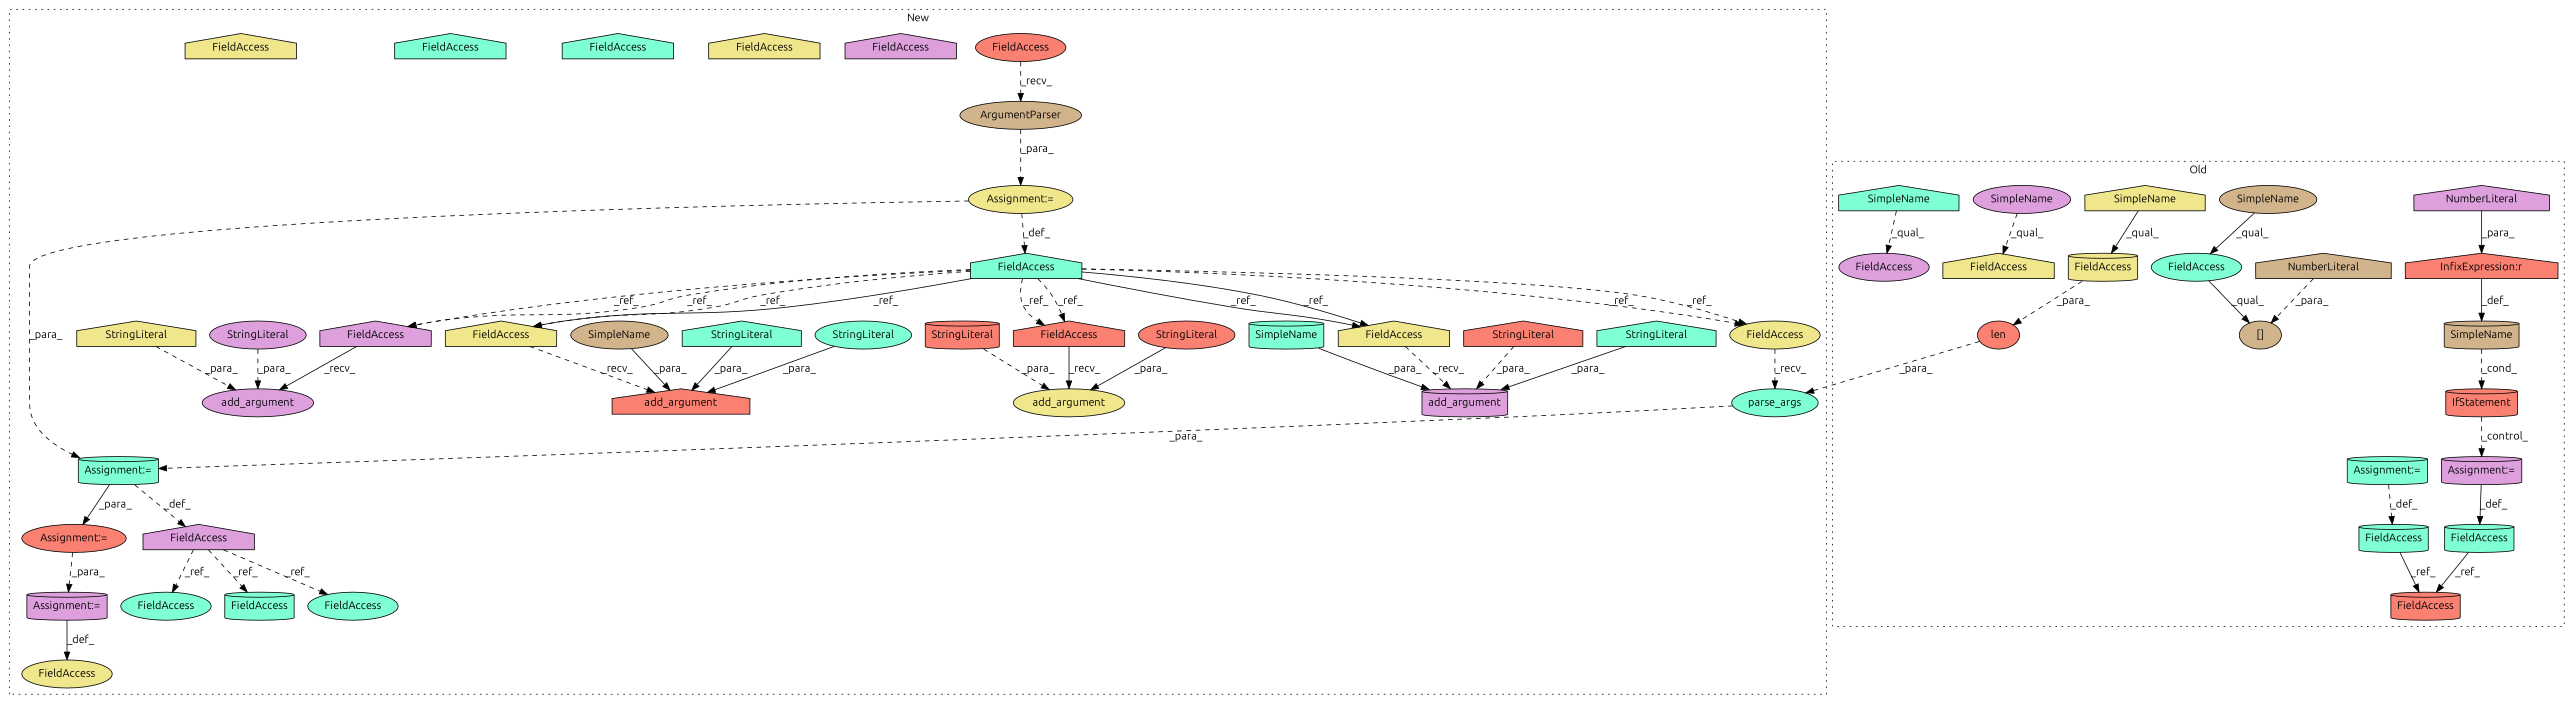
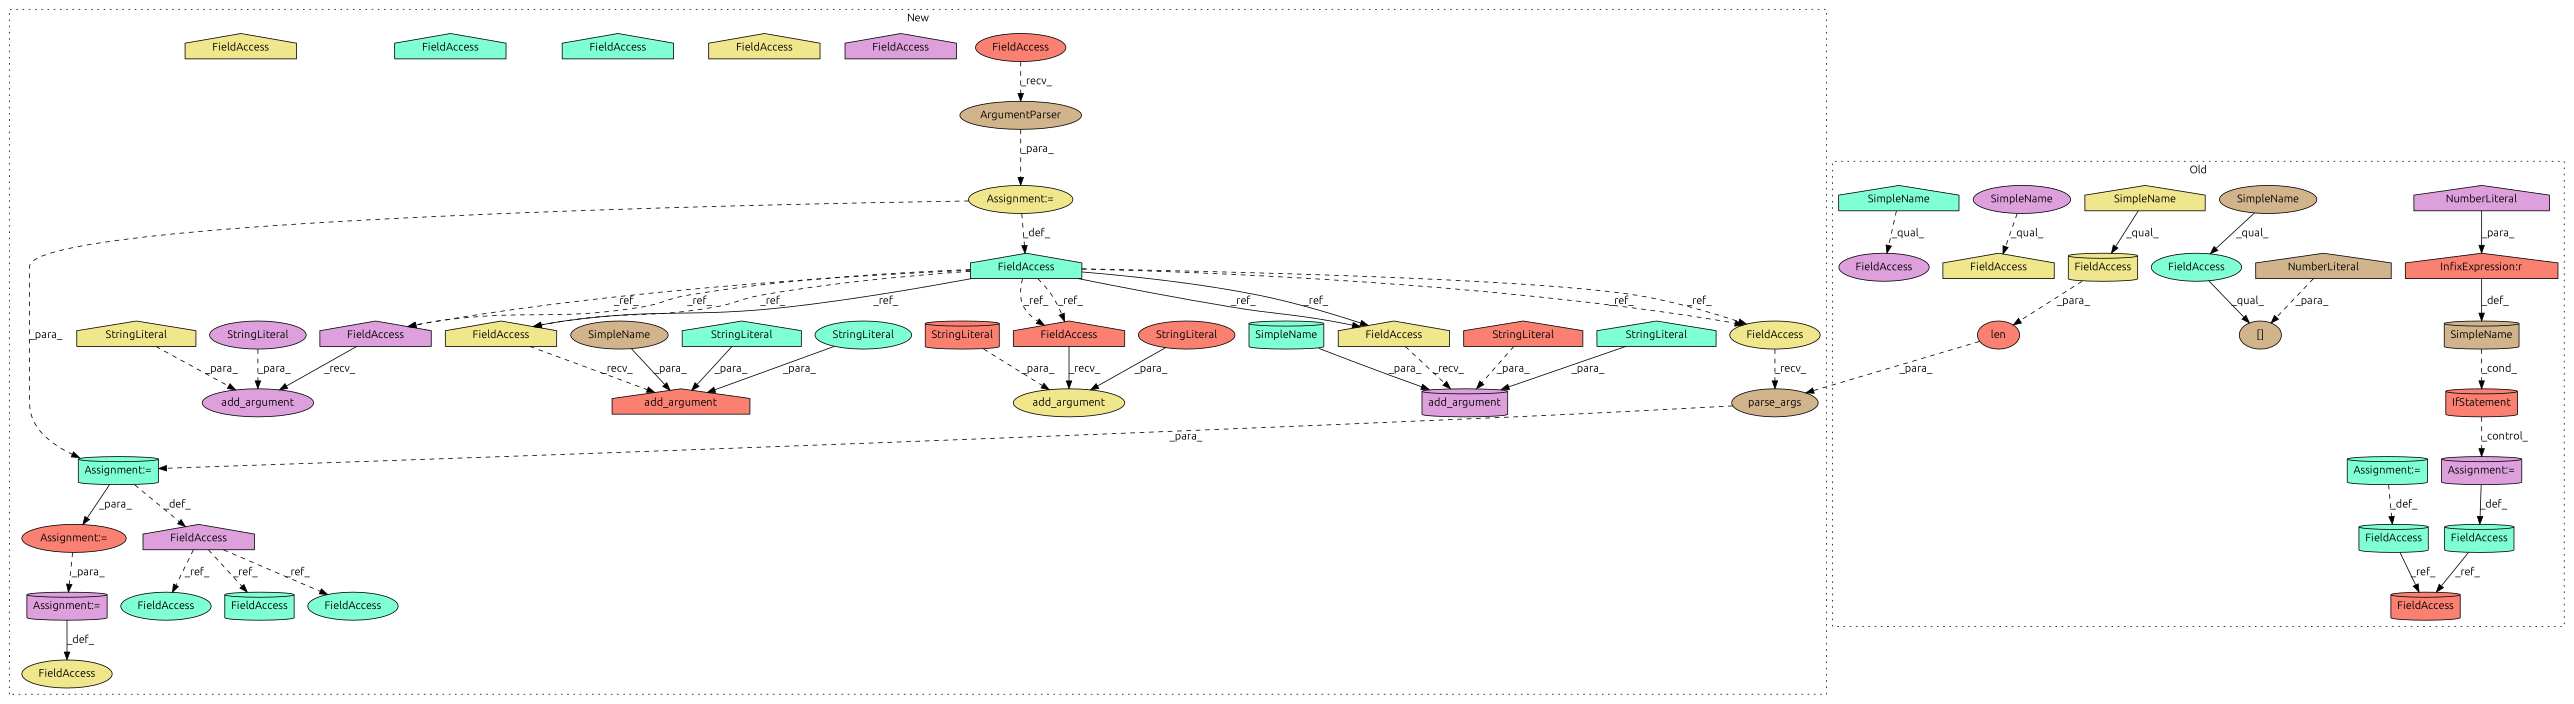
  digraph {
    fontname=Ubuntu
    node [a=22 fillcolor=aquamarine fontname=Ubuntu l=6 s=2111 shape=house style=filled]
    edge [fontname=Ubuntu style=dashed]
    n1 [a=32 fillcolor=salmon l="4,1" label=len s="2149,2161" shape=ellipse]
    n2 [a=27 fillcolor=salmon l=3 label="InfixExpression:r" s=2162]
    n3 [a=34 fillcolor=plum l=1 label=NumberLiteral s=2165]
    n4 [a=25 fillcolor=salmon l="4,2" label=IfStatement s="2145,2166" shape=cylinder]
    n5 [fillcolor=khaki l=8 label=FieldAccess s=2153 shape=cylinder]
    n6 [fillcolor=plum l=8 label=FieldAccess s=2073 shape=ellipse]
    n7 [l=8 label=FieldAccess s=2186 shape=ellipse]
    n8 [a=2 fillcolor=tan l="9,1" label="[]" s="2186,2196" shape=ellipse]
    n9 [a=34 fillcolor=tan l=1 label=NumberLiteral s=2195]
    n10 [fillcolor=khaki l=8 label=FieldAccess]
    n11 [a=42 fillcolor=tan label=SimpleName shape=cylinder l="" s=""]
    n12 [a=7 fillcolor=plum l=1 label="Assignment:=" s=2181 shape=cylinder]
    n13 [l=3 label=FieldAccess s=2178 shape=cylinder]
    n14 [fillcolor=salmon l=3 label=FieldAccess s=2372 shape=cylinder]
    n15 [l=3 label=FieldAccess s=2131 shape=cylinder]
    n16 [a=7 l=1 label="Assignment:=" s=2134 shape=cylinder]
    n17 [a=42 fillcolor=tan l=3 label=SimpleName s=2186 shape=ellipse]
    n18 [a=42 fillcolor=khaki l=3 label=SimpleName s=2153]
    n19 [a=42 fillcolor=plum l=3 label=SimpleName shape=ellipse]
    n20 [a=42 l=3 label=SimpleName s=2073]
-   n21 [a=32 l=12 label=parse_args s=2496 shape=ellipse]
+   n21 [a=32 fillcolor=tan l=12 label=parse_args s=2496 shape=ellipse]
    n22 [a=7 l=1 label="Assignment:=" s=2488 shape=cylinder]
    n23 [a=7 fillcolor=khaki l=1 label="Assignment:=" s=2117 shape=ellipse]
    n24 [a=32 fillcolor=tan l=16 label=ArgumentParser s=2127 shape=ellipse]
    n25 [a=32 fillcolor=plum l="13,1" label=add_argument s="2386,2475" shape=cylinder]
    n26 [a=45 l=7 label=StringLiteral s=2399]
    n27 [a=45 fillcolor=salmon l=61 label=StringLiteral s=2414]
    n28 [a=32 fillcolor=khaki l="13,1" label=add_argument s="2234,2298" shape=ellipse]
    n29 [a=45 fillcolor=salmon l=30 label=StringLiteral s=2268 shape=cylinder]
    n30 [a=45 fillcolor=salmon l=10 label=StringLiteral s=2247 shape=ellipse]
    n31 [a=32 fillcolor=salmon l="13,1" label=add_argument s="2314,2370"]
    n32 [a=45 l=10 label=StringLiteral s=2327 shape=ellipse]
    n33 [a=45 l=25 label=StringLiteral s=2345]
    n34 [a=7 fillcolor=plum l=44 label="Assignment:=" s=2863 shape=cylinder]
    n35 [fillcolor=salmon l=8 label=FieldAccess s=2118 shape=ellipse]
    n36 [fillcolor=khaki l=11 label=FieldAccess s=2721 shape=ellipse]
    n37 [a=32 fillcolor=plum l="13,1" label=add_argument s="2158,2218" shape=ellipse]
    n38 [a=45 fillcolor=plum l=10 label=StringLiteral s=2171 shape=ellipse]
    n39 [a=45 fillcolor=khaki l=26 label=StringLiteral s=2192]
    n40 [label=FieldAccess]
    n41 [fillcolor=plum label=FieldAccess s=2489]
    n42 [fillcolor=khaki label=FieldAccess s=2307]
    n43 [label=FieldAccess s=2227]
    n44 [label=FieldAccess s=2379]
    n45 [fillcolor=khaki label=FieldAccess s=2151]
    n46 [a=7 fillcolor=salmon l=14 label="Assignment:=" s=2531 shape=ellipse]
    n47 [fillcolor=plum l=4 label=FieldAccess s=2484]
    n48 [l=4 label=FieldAccess s=2624 shape=ellipse]
    n49 [l=4 label=FieldAccess s=2776 shape=ellipse]
    n50 [l=4 label=FieldAccess s=2790 shape=cylinder]
    n51 [fillcolor=khaki label=FieldAccess s=2489 shape=ellipse]
    n52 [fillcolor=plum label=FieldAccess s=2151]
    n53 [fillcolor=khaki label=FieldAccess s=2379]
    n54 [fillcolor=khaki label=FieldAccess s=2307]
    n55 [fillcolor=salmon label=FieldAccess s=2227]
    n56 [a=42 l=3 label=SimpleName s=2410 shape=cylinder]
    n57 [a=42 fillcolor=tan l=3 label=SimpleName s=2341 shape=ellipse]
    subgraph cluster_1 {
      label=Old
      style=dotted
      n1
      n2
      n3
      n4
      n5
      n6
      n7
      n8
      n9
      n10
      n11
      n12
      n13
      n14
      n15
      n16
      n17
      n18
      n19
      n20
    }
    subgraph cluster_2 {
      label=New
      style=dotted
      n21
      n22
      n23
      n24
      n25
      n26
      n27
      n28
      n29
      n30
      n31
      n32
      n33
      n34
      n35
      n36
      n37
      n38
      n39
      n40
      n41
      n42
      n43
      n44
      n45
      n46
      n47
      n48
      n49
      n50
      n51
      n52
      n53
      n54
      n55
      n56
      n57
    }
    n1 -> n21 [label=_para_]
    n2 -> n11 [label=_def_ style=solid]
    n3 -> n2 [label=_para_ style=solid]
    n4 -> n12 [label=_control_]
    n5 -> n1 [label=_para_]
    n7 -> n8 [label=_qual_ style=solid]
    n9 -> n8 [label=_para_]
    n11 -> n4 [label=_cond_]
    n12 -> n13 [label=_def_ style=solid]
    n13 -> n14 [label=_ref_ style=solid]
    n15 -> n14 [label=_ref_ style=solid]
    n16 -> n15 [label=_def_]
    n17 -> n7 [label=_qual_ style=solid]
    n18 -> n5 [label=_qual_ style=solid]
    n19 -> n10 [label=_qual_]
    n20 -> n6 [label=_qual_]
    n21 -> n22 [label=_para_]
    n22 -> n46 [label=_para_ style=solid]
    n22 -> n47 [label=_def_]
    n23 -> n22 [label=_para_]
    n23 -> n40 [label=_def_]
    n24 -> n23 [label=_para_]
    n26 -> n25 [label=_para_ style=solid]
    n27 -> n25 [label=_para_]
    n29 -> n28 [label=_para_]
    n30 -> n28 [label=_para_ style=solid]
    n32 -> n31 [label=_para_ style=solid]
    n33 -> n31 [label=_para_ style=solid]
    n34 -> n36 [label=_def_ style=solid]
    n35 -> n24 [label=_recv_]
    n38 -> n37 [label=_para_]
    n39 -> n37 [label=_para_]
    n40 -> n51 [label=_ref_]
    n40 -> n51 [label=_ref_]
    n40 -> n52 [label=_ref_]
    n40 -> n52 [label=_ref_]
    n40 -> n53 [label=_ref_ style=solid]
    n40 -> n53 [label=_ref_ style=solid]
    n40 -> n54 [label=_ref_ style=solid]
    n40 -> n54 [label=_ref_]
    n40 -> n55 [label=_ref_]
    n40 -> n55 [label=_ref_]
    n46 -> n34 [label=_para_]
    n47 -> n48 [label=_ref_]
    n47 -> n49 [label=_ref_]
    n47 -> n50 [label=_ref_]
    n51 -> n21 [label=_recv_]
    n52 -> n37 [label=_recv_ style=solid]
    n53 -> n25 [label=_recv_]
    n54 -> n31 [label=_recv_]
    n55 -> n28 [label=_recv_ style=solid]
    n56 -> n25 [label=_para_ style=solid]
    n57 -> n31 [label=_para_ style=solid]
  }
